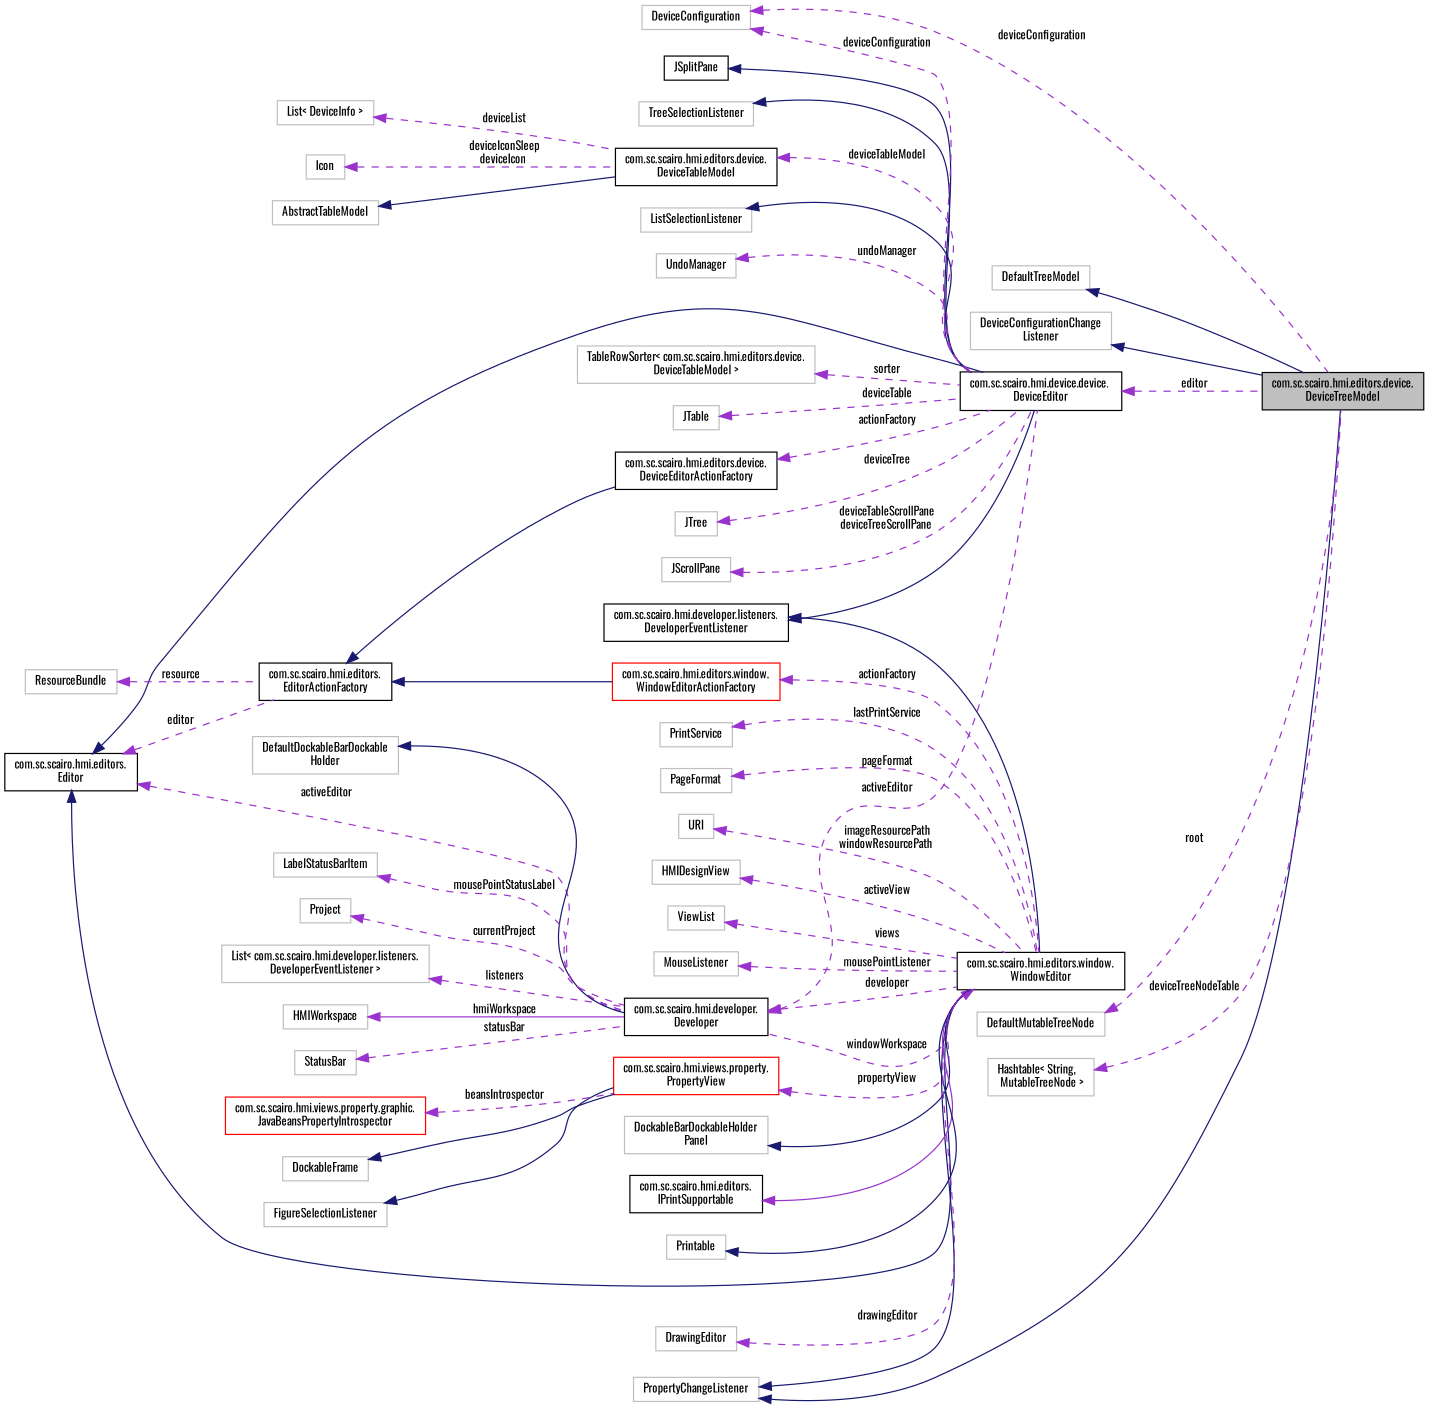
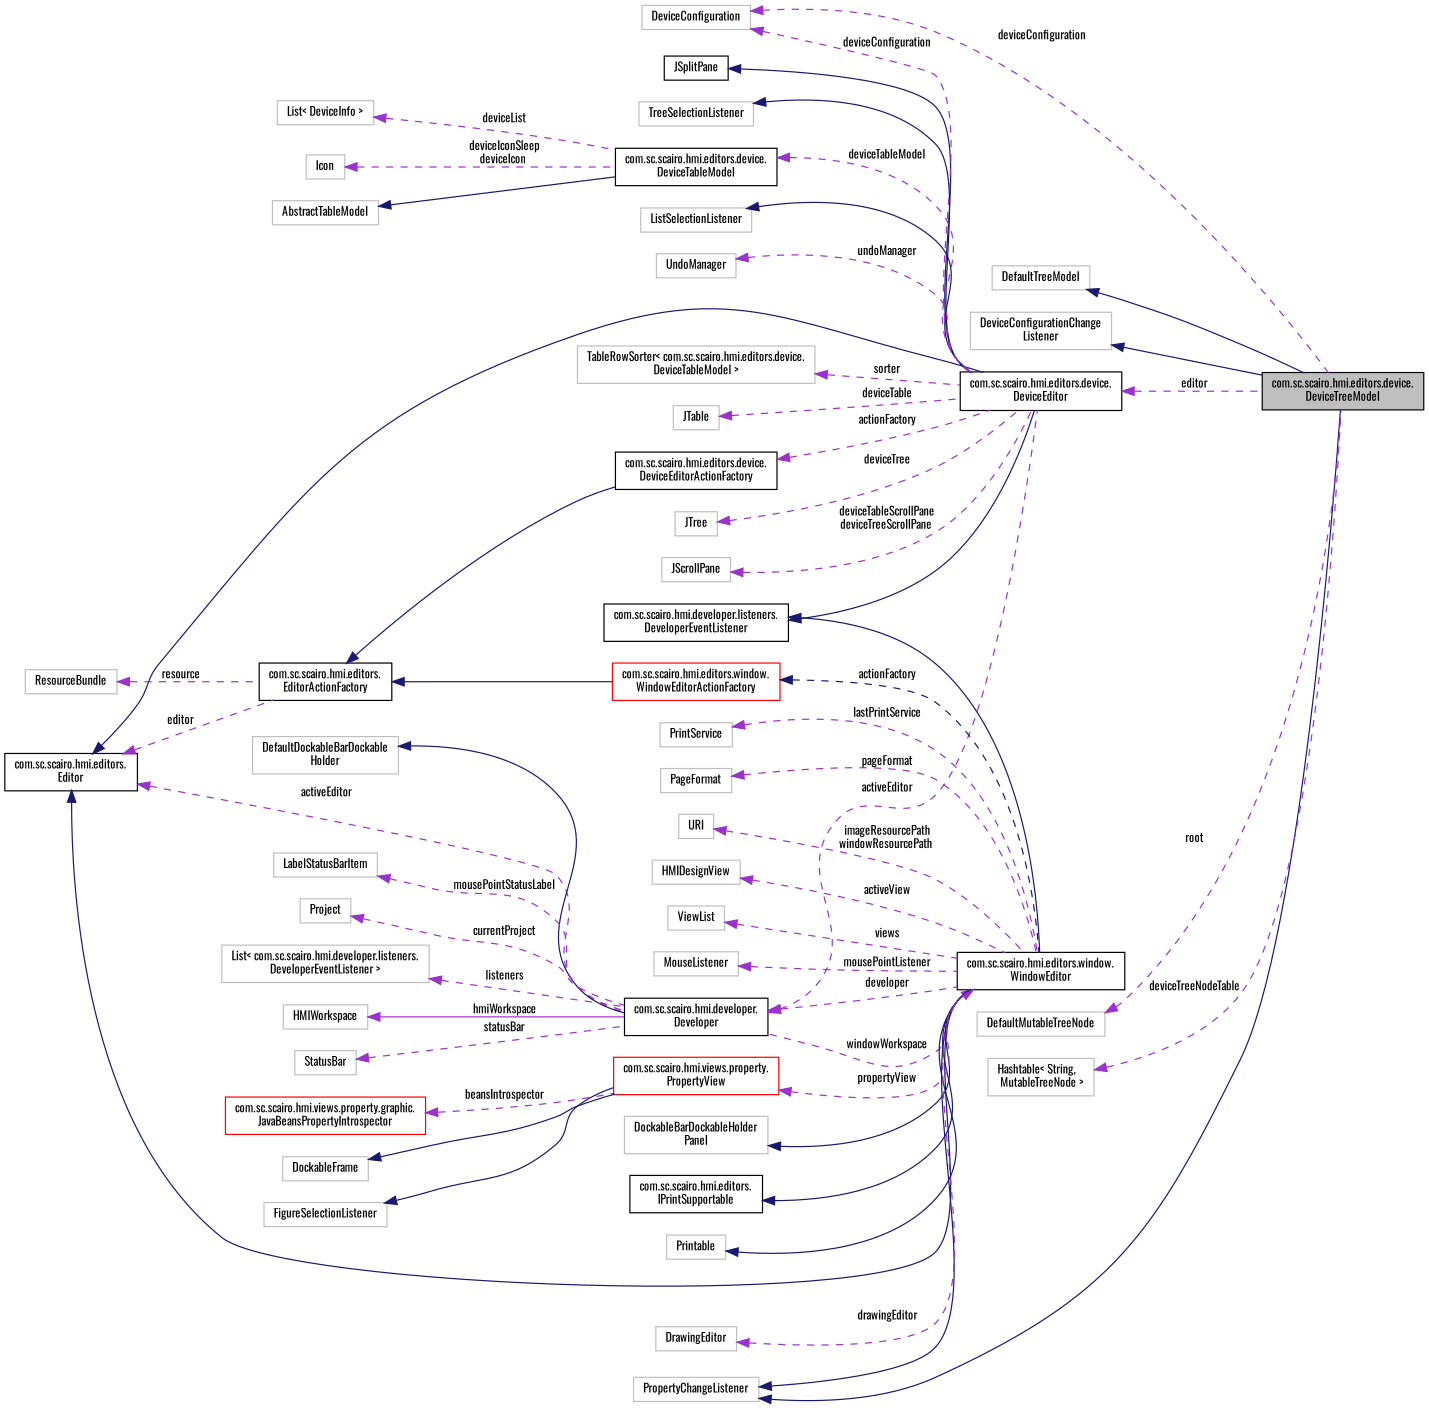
  digraph {
    fontname=Oswald
    rankdir=LR
    node [color=grey75 fillcolor=white fontname=Oswald fontsize=10 shape=record style=filled]
    edge [color=darkorchid3 dir=back fontname=Oswald fontsize=10 labelfontname=Helvetica labelfontsize=10 style=dashed]
    n1 [color=black fillcolor=grey75 fontcolor=black height=0.2 label="com.sc.scairo.hmi.editors.device.\lDeviceTreeModel" width=0.4]
-   n2 [color=black height=0.2 label="com.sc.scairo.hmi.device.device.\lDeviceEditor" width=0.4]
+   n2 [color=black height=0.2 label="com.sc.scairo.hmi.editors.device.\lDeviceEditor" width=0.4]
    n3 [height=0.2 label=DefaultTreeModel width=0.4]
    n4 [height=0.2 label="DeviceConfigurationChange\lListener" width=0.4]
    n5 [height=0.2 label=PropertyChangeListener width=0.4]
    n6 [color=black height=0.2 label="com.sc.scairo.hmi.editors.window.\lWindowEditor" width=0.4]
    n7 [color=black height=0.2 label="com.sc.scairo.hmi.developer.\lDeveloper" width=0.4]
    n8 [color=black height=0.2 label=JSplitPane width=0.4]
    n9 [color=black height=0.2 label="com.sc.scairo.hmi.developer.listeners.\lDeveloperEventListener" width=0.4]
    n10 [color=black height=0.2 label="com.sc.scairo.hmi.editors.\lEditor" width=0.4]
    n11 [color=black height=0.2 label="com.sc.scairo.hmi.editors.\lEditorActionFactory" width=0.4]
    n12 [color=black height=0.2 label="com.sc.scairo.hmi.editors.device.\lDeviceEditorActionFactory" width=0.4]
    n13 [color=red height=0.2 label="com.sc.scairo.hmi.editors.window.\lWindowEditorActionFactory" width=0.4]
    n14 [height=0.2 label=TreeSelectionListener width=0.4]
    n15 [height=0.2 label=ListSelectionListener width=0.4]
    n16 [height=0.2 label=UndoManager width=0.4]
    n17 [height=0.2 label="TableRowSorter\< com.sc.scairo.hmi.editors.device.\lDeviceTableModel \>" width=0.4]
    n18 [height=0.2 label=JTable width=0.4]
    n19 [height=0.2 label=ResourceBundle width=0.4]
    n20 [height=0.2 label=DeviceConfiguration width=0.4]
    n21 [height=0.2 label="DefaultDockableBarDockable\lHolder" width=0.4]
    n22 [height=0.2 label=HMIWorkspace width=0.4]
    n23 [height=0.2 label="DockableBarDockableHolder\lPanel" width=0.4]
    n24 [color=black height=0.2 label="com.sc.scairo.hmi.editors.\lIPrintSupportable" width=0.4]
    n25 [height=0.2 label=Printable width=0.4]
    n26 [height=0.2 label=DrawingEditor width=0.4]
    n27 [height=0.2 label=PrintService width=0.4]
    n28 [height=0.2 label=MouseListener width=0.4]
    n29 [height=0.2 label=PageFormat width=0.4]
    n30 [height=0.2 label=ViewList width=0.4]
    n31 [height=0.2 label=URI width=0.4]
    n32 [height=0.2 label=HMIDesignView width=0.4]
    n33 [color=red height=0.2 label="com.sc.scairo.hmi.views.property.\lPropertyView" width=0.4]
    n34 [height=0.2 label=DockableFrame width=0.4]
    n35 [height=0.2 label=FigureSelectionListener width=0.4]
    n36 [color=red height=0.2 label="com.sc.scairo.hmi.views.property.graphic.\lJavaBeansPropertyIntrospector" width=0.4]
    n37 [height=0.2 label=LabelStatusBarItem width=0.4]
    n38 [height=0.2 label=StatusBar width=0.4]
    n39 [height=0.2 label=Project width=0.4]
    n40 [height=0.2 label="List\< com.sc.scairo.hmi.developer.listeners.\lDeveloperEventListener \>" width=0.4]
    n41 [color=black height=0.2 label="com.sc.scairo.hmi.editors.device.\lDeviceTableModel" width=0.4]
    n42 [height=0.2 label=AbstractTableModel width=0.4]
    n43 [height=0.2 label="List\< DeviceInfo \>" width=0.4]
    n44 [height=0.2 label=Icon width=0.4]
    n45 [height=0.2 label=JTree width=0.4]
    n46 [height=0.2 label=JScrollPane width=0.4]
    n47 [height=0.2 label=DefaultMutableTreeNode width=0.4]
    n48 [height=0.2 label="Hashtable\< String,\l MutableTreeNode \>" width=0.4]
    n2 -> n1 [label=" editor"]
    n3 -> n1 [color=midnightblue style=solid]
    n4 -> n1 [color=midnightblue style=solid]
    n5 -> n1 [color=midnightblue style=solid]
    n5 -> n6 [color=midnightblue style=solid]
    n6 -> n7 [label=" windowWorkspace"]
    n7 -> n2 [label=" activeEditor"]
    n7 -> n6 [label=" developer"]
    n8 -> n2 [color=midnightblue style=solid]
    n9 -> n2 [color=midnightblue style=solid]
    n9 -> n6 [color=midnightblue style=solid]
    n10 -> n2 [color=midnightblue style=solid]
    n10 -> n6 [color=midnightblue style=solid]
    n10 -> n7 [label=" activeEditor"]
    n10 -> n11 [label=" editor"]
    n11 -> n12 [color=midnightblue style=solid]
    n11 -> n13 [color=midnightblue style=solid]
    n12 -> n2 [label=" actionFactory"]
-   n13 -> n6 [label=" actionFactory"]
+   n13 -> n6 [color=midnightblue label=" actionFactory"]
    n14 -> n2 [color=midnightblue style=solid]
    n15 -> n2 [color=midnightblue style=solid]
    n16 -> n2 [label=" undoManager"]
    n17 -> n2 [label=" sorter"]
    n18 -> n2 [label=" deviceTable"]
    n19 -> n11 [label=" resource"]
    n20 -> n1 [label=" deviceConfiguration"]
    n20 -> n2 [label=" deviceConfiguration"]
    n21 -> n7 [color=midnightblue style=solid]
    n22 -> n7 [label=" hmiWorkspace" style=solid]
    n23 -> n6 [color=midnightblue style=solid]
-   n24 -> n6 [style=solid]
+   n24 -> n6 [color=midnightblue style=solid]
    n25 -> n6 [color=midnightblue style=solid]
    n26 -> n6 [label=" drawingEditor"]
    n27 -> n6 [label=" lastPrintService"]
    n28 -> n6 [label=" mousePointListener"]
    n29 -> n6 [label=" pageFormat"]
    n30 -> n6 [label=" views"]
    n31 -> n6 [label=" imageResourcePath\nwindowResourcePath"]
    n32 -> n6 [label=" activeView"]
    n33 -> n6 [label=" propertyView"]
    n34 -> n33 [color=midnightblue style=solid]
    n35 -> n33 [color=midnightblue style=solid]
    n36 -> n33 [label=" beansIntrospector"]
    n37 -> n7 [label=" mousePointStatusLabel"]
    n38 -> n7 [label=" statusBar"]
    n39 -> n7 [label=" currentProject"]
    n40 -> n7 [label=" listeners"]
    n41 -> n2 [label=" deviceTableModel"]
    n42 -> n41 [color=midnightblue style=solid]
    n43 -> n41 [label=" deviceList"]
    n44 -> n41 [label=" deviceIconSleep\ndeviceIcon"]
    n45 -> n2 [label=" deviceTree"]
    n46 -> n2 [label=" deviceTableScrollPane\ndeviceTreeScrollPane"]
    n47 -> n1 [label=" root"]
    n48 -> n1 [label=" deviceTreeNodeTable"]
  }
